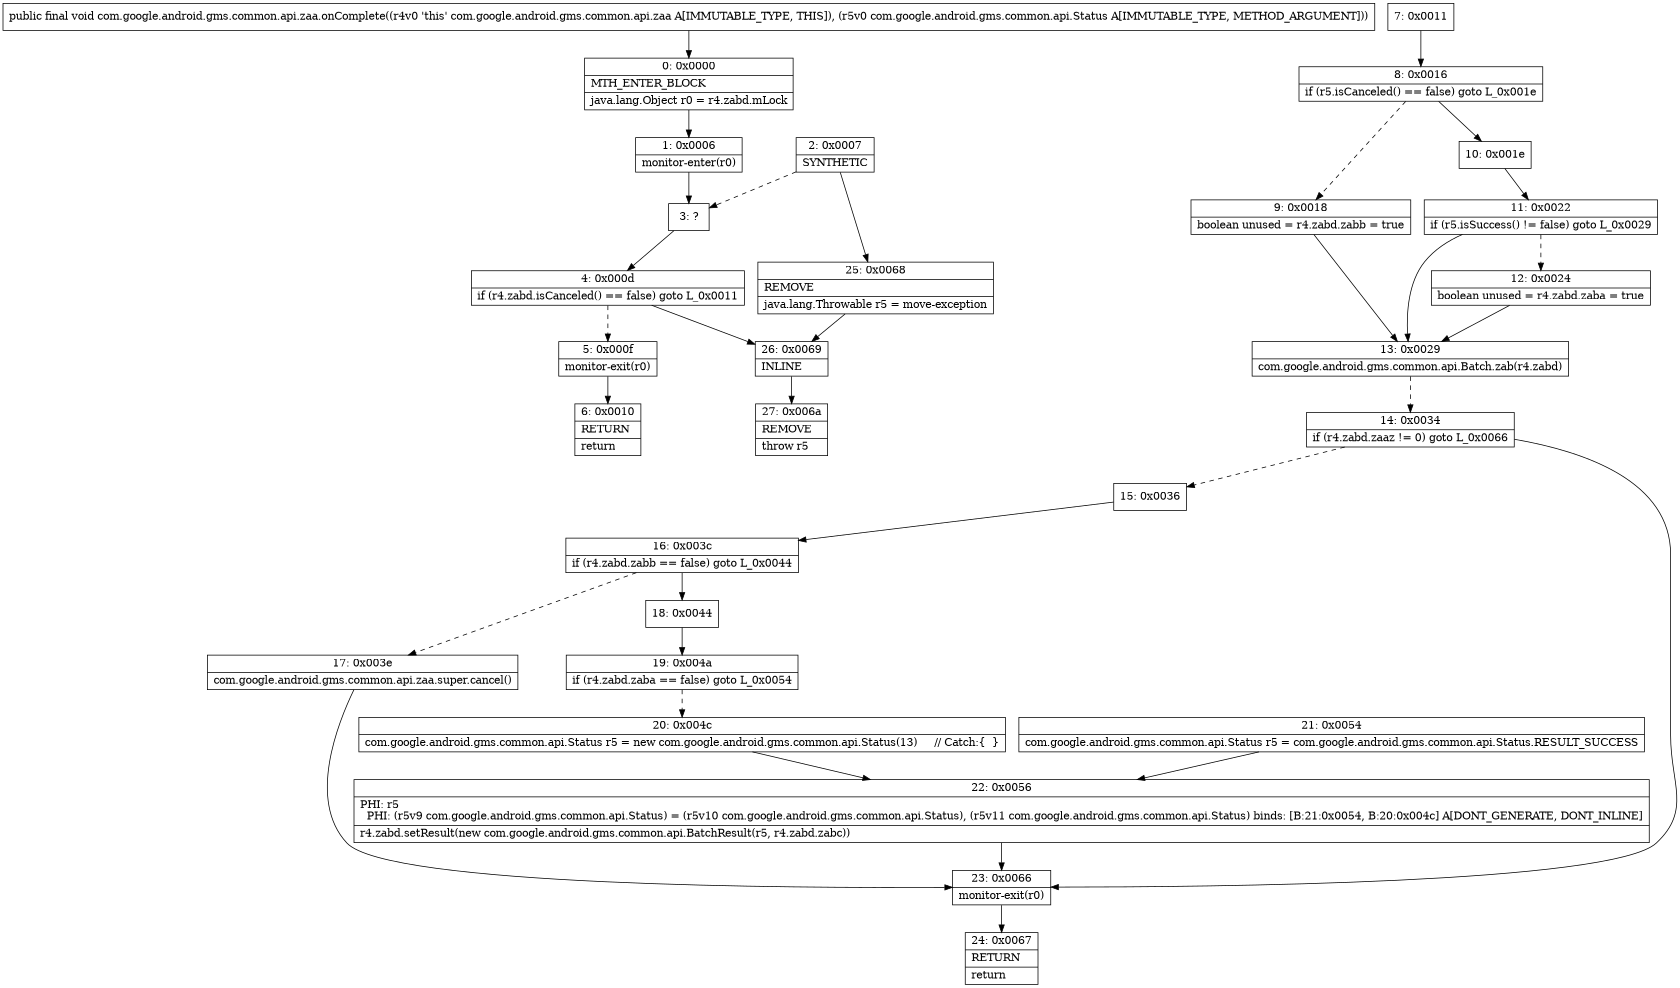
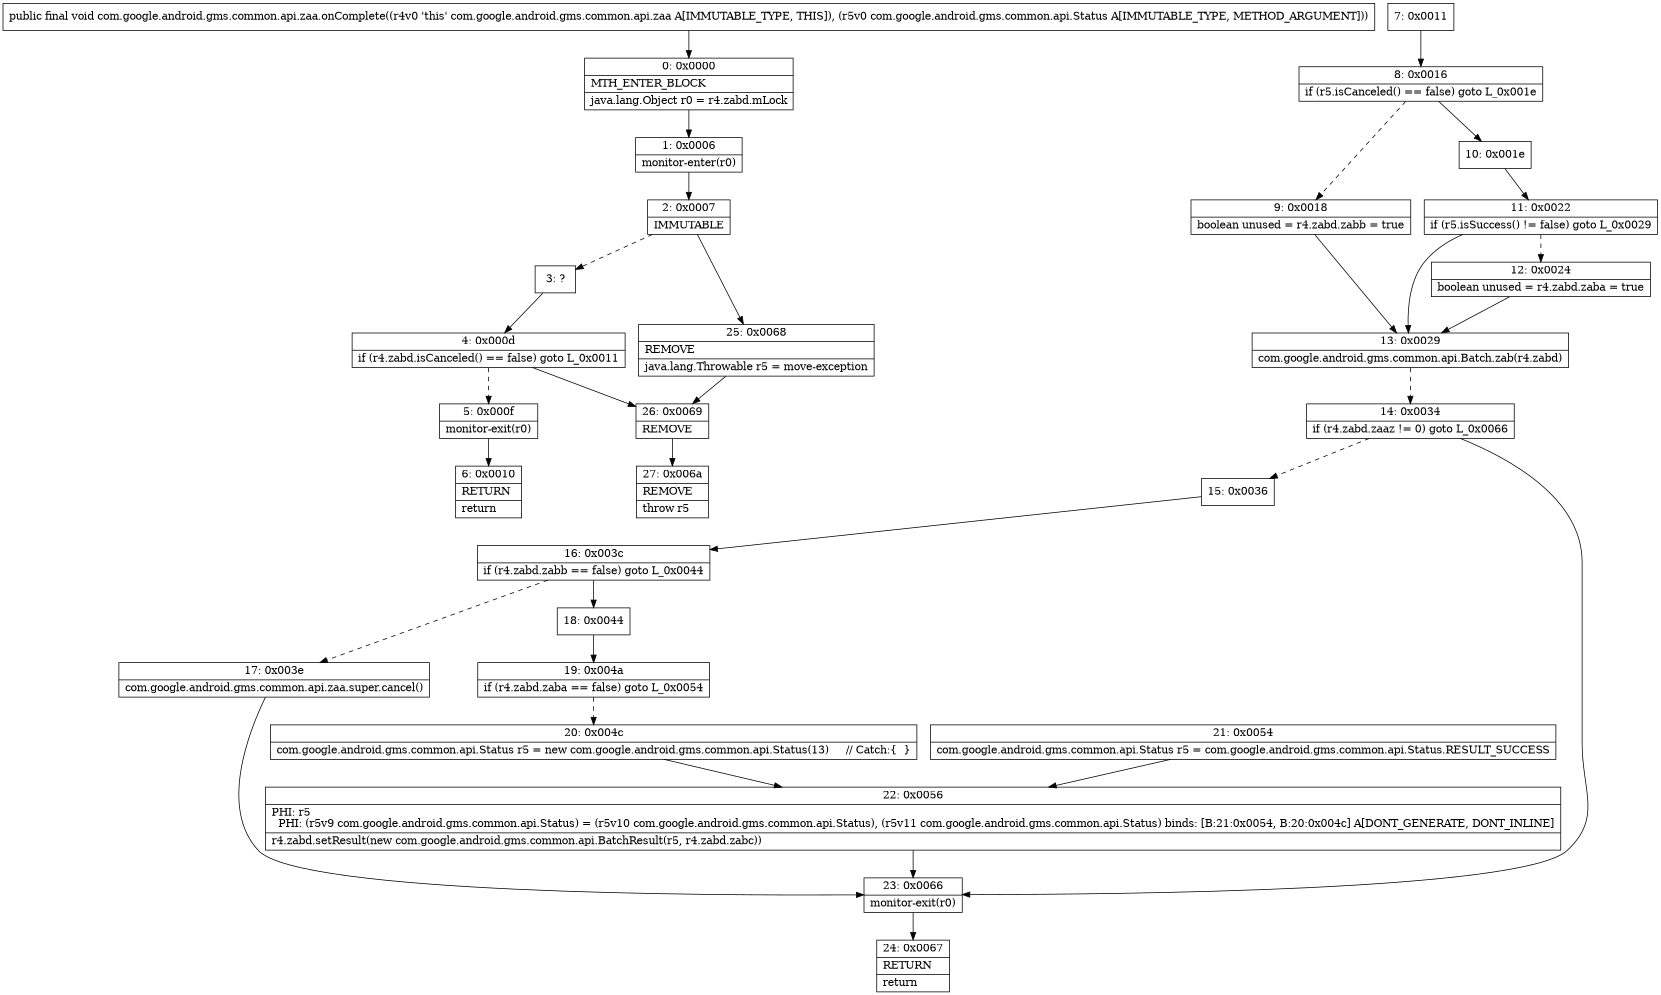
  digraph {
    node [shape=record]
    n1 [label="{0\:\ 0x0000|MTH_ENTER_BLOCK\l|java.lang.Object r0 = r4.zabd.mLock\l}"]
    n2 [label="{1\:\ 0x0006|monitor\-enter(r0)\l}"]
-   n3 [label="{2\:\ 0x0007|SYNTHETIC\l}"]
+   n3 [label="{2\:\ 0x0007|IMMUTABLE\l}"]
    n4 [label="{3\:\ ?}"]
    n5 [label="{25\:\ 0x0068|REMOVE\l|java.lang.Throwable r5 = move\-exception\l}"]
    n6 [label="{4\:\ 0x000d|if (r4.zabd.isCanceled() == false) goto L_0x0011\l}"]
-   n7 [label="{26\:\ 0x0069|INLINE\l}"]
+   n7 [label="{26\:\ 0x0069|REMOVE\l}"]
    n8 [label="{5\:\ 0x000f|monitor\-exit(r0)\l}"]
    n9 [label="{6\:\ 0x0010|RETURN\l|return\l}"]
    n10 [label="{7\:\ 0x0011}"]
    n11 [label="{8\:\ 0x0016|if (r5.isCanceled() == false) goto L_0x001e\l}"]
    n12 [label="{9\:\ 0x0018|boolean unused = r4.zabd.zabb = true\l}"]
    n13 [label="{10\:\ 0x001e}"]
    n14 [label="{13\:\ 0x0029|com.google.android.gms.common.api.Batch.zab(r4.zabd)\l}"]
    n15 [label="{11\:\ 0x0022|if (r5.isSuccess() != false) goto L_0x0029\l}"]
    n16 [label="{14\:\ 0x0034|if (r4.zabd.zaaz != 0) goto L_0x0066\l}"]
    n17 [label="{12\:\ 0x0024|boolean unused = r4.zabd.zaba = true\l}"]
    n18 [label="{15\:\ 0x0036}"]
    n19 [label="{23\:\ 0x0066|monitor\-exit(r0)\l}"]
    n20 [label="{16\:\ 0x003c|if (r4.zabd.zabb == false) goto L_0x0044\l}"]
    n21 [label="{24\:\ 0x0067|RETURN\l|return\l}"]
    n22 [label="{17\:\ 0x003e|com.google.android.gms.common.api.zaa.super.cancel()\l}"]
    n23 [label="{18\:\ 0x0044}"]
    n24 [label="{19\:\ 0x004a|if (r4.zabd.zaba == false) goto L_0x0054\l}"]
    n25 [label="{20\:\ 0x004c|com.google.android.gms.common.api.Status r5 = new com.google.android.gms.common.api.Status(13)     \/\/ Catch:\{  \}\l}"]
    n26 [label="{22\:\ 0x0056|PHI: r5 \l  PHI: (r5v9 com.google.android.gms.common.api.Status) = (r5v10 com.google.android.gms.common.api.Status), (r5v11 com.google.android.gms.common.api.Status) binds: [B:21:0x0054, B:20:0x004c] A[DONT_GENERATE, DONT_INLINE]\l|r4.zabd.setResult(new com.google.android.gms.common.api.BatchResult(r5, r4.zabd.zabc))\l}"]
    n27 [label="{21\:\ 0x0054|com.google.android.gms.common.api.Status r5 = com.google.android.gms.common.api.Status.RESULT_SUCCESS\l}"]
    n28 [label="{27\:\ 0x006a|REMOVE\l|throw r5\l}"]
    n29 [label="{public final void com.google.android.gms.common.api.zaa.onComplete((r4v0 'this' com.google.android.gms.common.api.zaa A[IMMUTABLE_TYPE, THIS]), (r5v0 com.google.android.gms.common.api.Status A[IMMUTABLE_TYPE, METHOD_ARGUMENT])) }"]
    n1 -> n2
-   n2 -> n4
+   n2 -> n3
    n3 -> n4 [style=dashed]
    n3 -> n5
    n4 -> n6
    n5 -> n7
    n6 -> n7
    n6 -> n8 [style=dashed]
    n7 -> n28
    n8 -> n9
    n10 -> n11
    n11 -> n12 [style=dashed]
    n11 -> n13
    n12 -> n14
    n13 -> n15
    n14 -> n16 [style=dashed]
    n15 -> n14
    n15 -> n17 [style=dashed]
    n16 -> n18 [style=dashed]
    n16 -> n19
    n17 -> n14
    n18 -> n20
    n19 -> n21
    n20 -> n22 [style=dashed]
    n20 -> n23
    n22 -> n19
    n23 -> n24
    n24 -> n25 [style=dashed]
    n25 -> n26
    n26 -> n19
    n27 -> n26
    n29 -> n1
  }
